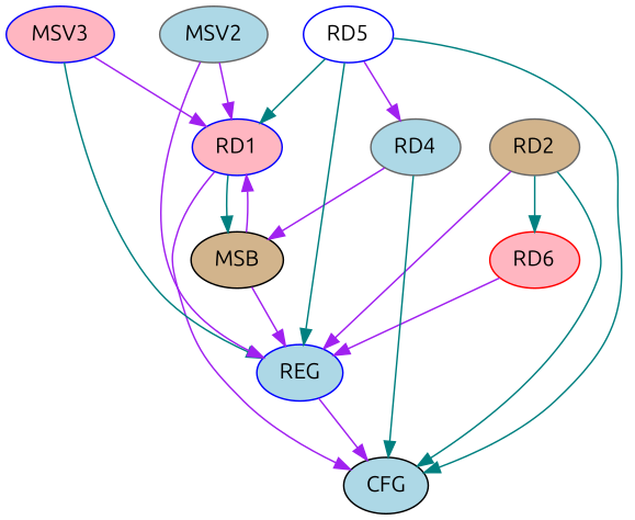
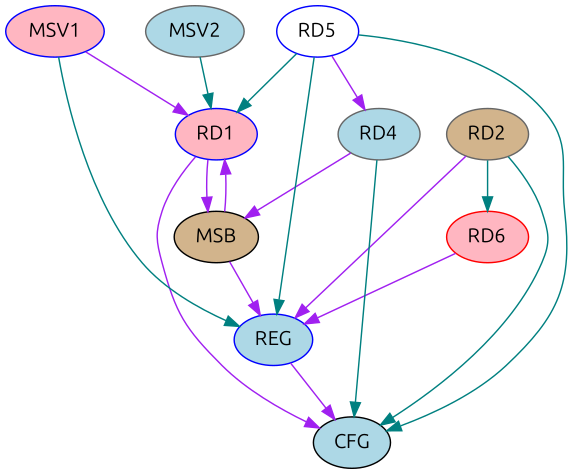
  strict digraph {
    fontname=Ubuntu
    node [color=blue fillcolor=lightblue fontname=Ubuntu style=filled]
    edge [color=purple fontname=Ubuntu]
    n1 [fillcolor=lightpink label=RD1]
    n2 [color=black fillcolor=tan label=MSB]
    n3 [color=black label=CFG]
    n4 [label=REG]
    n5 [color=gray40 fillcolor=tan label=RD2]
    n6 [color=red fillcolor=lightpink label=RD6]
    n7 [color=gray40 label=RD4]
    n8 [fillcolor=white label=RD5]
-   n9 [fillcolor=lightpink label=MSV3]
+   n9 [fillcolor=lightpink label=MSV1]
    n10 [color=gray40 label=MSV2]
-   n1 -> n2 [color=teal]
+   n1 -> n2
    n1 -> n3
    n2 -> n1
    n2 -> n4
    n4 -> n3
    n5 -> n3 [color=teal]
    n5 -> n4
    n5 -> n6 [color=teal]
    n6 -> n4
    n7 -> n2
    n7 -> n3 [color=teal]
    n8 -> n1 [color=teal]
    n8 -> n3 [color=teal]
    n8 -> n4 [color=teal]
    n8 -> n7
    n9 -> n1
    n9 -> n4 [color=teal]
-   n10 -> n1
-   n10 -> n4
+   n10 -> n1 [color=teal]
  }
